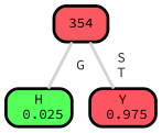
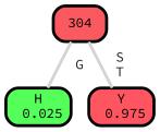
  graph {
    ranksep="0 equally"
    splines=straight
    fontname="Source Code Pro"
    node [color=black fontcolor=black fontname="Source Code Pro" penwidth=3 shape=box style="filled, rounded"]
    edge [color=lightgray fontcolor=grey14 fontname="Source Code Pro" fontweight=bold penwidth=3]
    n1 [fillcolor="#55ff5a" label="H\n 0.025"]
-   n2 [fillcolor="#fa5960" label=354]
+   n2 [fillcolor="#fa5960" label=304]
    n3 [fillcolor="#ff5561" label="Y\n 0.975"]
    subgraph sub_1 {
      rank=same
    }
    n2 -- n1 [label=" G"]
    n2 -- n3 [label=" S\n T"]
  }
